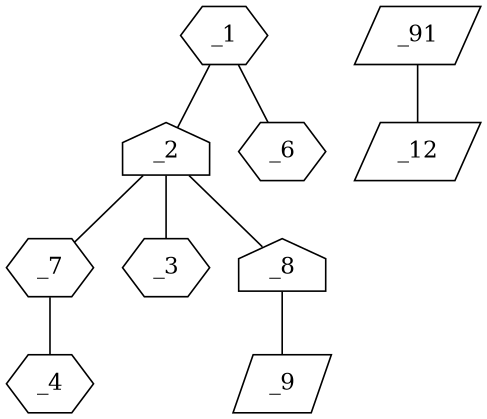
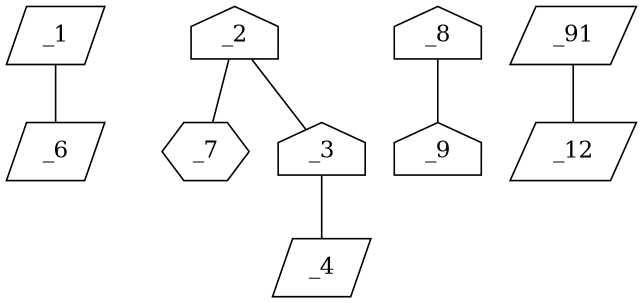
  graph {
    node [charge=0 chem=1 shape=hexagon symbol="C  " x=4.5981 y=-1.5]
    edge [valence=1]
-   _1 [x=2.866]
+   _1 [shape=parallelogram x=2.866]
    _2 [shape=house x=3.7321 y=-1]
-   _6 [chem=4 symbol="N  " x=2.866 y=-2.5]
+   _6 [chem=4 shape=parallelogram symbol="N  " x=2.866 y=-2.5]
    _7 [chem=5 symbol="S  " x=2 y=-1]
-   _3
+   _3 [shape=house]
    _8 [shape=house x=3.7321 y=0]
-   _4 [y=-2.5]
-   _9 [shape=parallelogram y=0.5]
+   _4 [shape=parallelogram y=-2.5]
+   _9 [shape=house y=0.5]
    n9 [label=_91 shape=parallelogram x=5.4641 y=2]
    _12 [shape=parallelogram x=5.4641 y=3]
-   _1 -- _2
    _1 -- _6
    _2 -- _7 [valence=2]
    _2 -- _3
-   _2 -- _8
-   _7 -- _4
+   _3 -- _4
    _8 -- _9
    n9 -- _12 [valence=2]
  }
